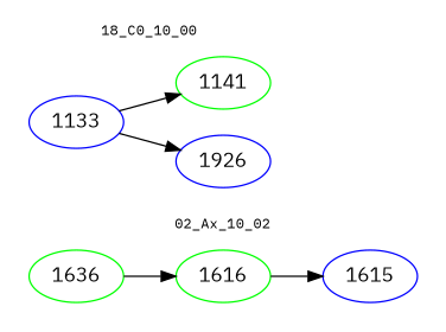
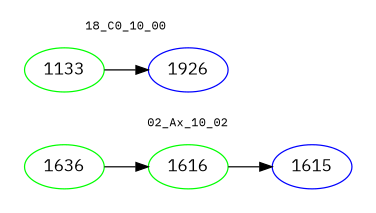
  digraph {
    fontname="IBM Plex Mono"
    rankdir=LR
    node [color=green fontname="IBM Plex Mono"]
    edge [color=black fontname="IBM Plex Mono"]
    n1 [label=1616]
    n2 [color=blue label=1615]
    n3 [label=1636]
-   n4 [color=blue label=1133]
+   n4 [label=1133]
    n5 [color=blue label=1926]
-   n6 [label=1141]
    subgraph cluster_1 {
      color=white
      fontsize=10
      label="02_Ax_10_02"
      n1
      n2
      n3
    }
    subgraph cluster_2 {
      color=white
      fontsize=10
      label="18_C0_10_00"
      n4
      n5
-     n6
    }
    n1 -> n2
    n3 -> n1
    n4 -> n5
-   n4 -> n6
  }
